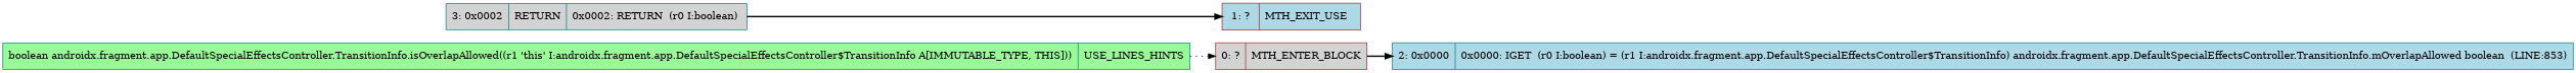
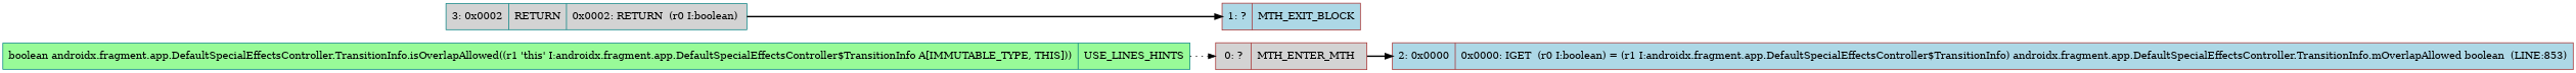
  digraph {
    rankdir=LR
    node [color=brown fillcolor=lightgrey shape=record style=filled]
    edge [style=bold]
-   n1 [label="{0\:\ ?|MTH_ENTER_BLOCK\l}"]
-   n2 [color=teal fillcolor=lightblue label="{2\:\ 0x0000|0x0000: IGET  (r0 I:boolean) = (r1 I:androidx.fragment.app.DefaultSpecialEffectsController$TransitionInfo) androidx.fragment.app.DefaultSpecialEffectsController.TransitionInfo.mOverlapAllowed boolean  (LINE:853)\l}"]
+   n1 [label="{0\:\ ?|MTH_ENTER_MTH\l}"]
+   n2 [fillcolor=lightblue label="{2\:\ 0x0000|0x0000: IGET  (r0 I:boolean) = (r1 I:androidx.fragment.app.DefaultSpecialEffectsController$TransitionInfo) androidx.fragment.app.DefaultSpecialEffectsController.TransitionInfo.mOverlapAllowed boolean  (LINE:853)\l}"]
    n3 [color=teal label="{3\:\ 0x0002|RETURN\l|0x0002: RETURN  (r0 I:boolean) \l}"]
-   n4 [fillcolor=lightblue label="{1\:\ ?|MTH_EXIT_USE\l}"]
+   n4 [fillcolor=lightblue label="{1\:\ ?|MTH_EXIT_BLOCK\l}"]
    n5 [color=teal fillcolor=palegreen label="{boolean androidx.fragment.app.DefaultSpecialEffectsController.TransitionInfo.isOverlapAllowed((r1 'this' I:androidx.fragment.app.DefaultSpecialEffectsController$TransitionInfo A[IMMUTABLE_TYPE, THIS]))  | USE_LINES_HINTS\l}"]
    n1 -> n2
    n3 -> n4
    n5 -> n1 [style=dotted]
  }
